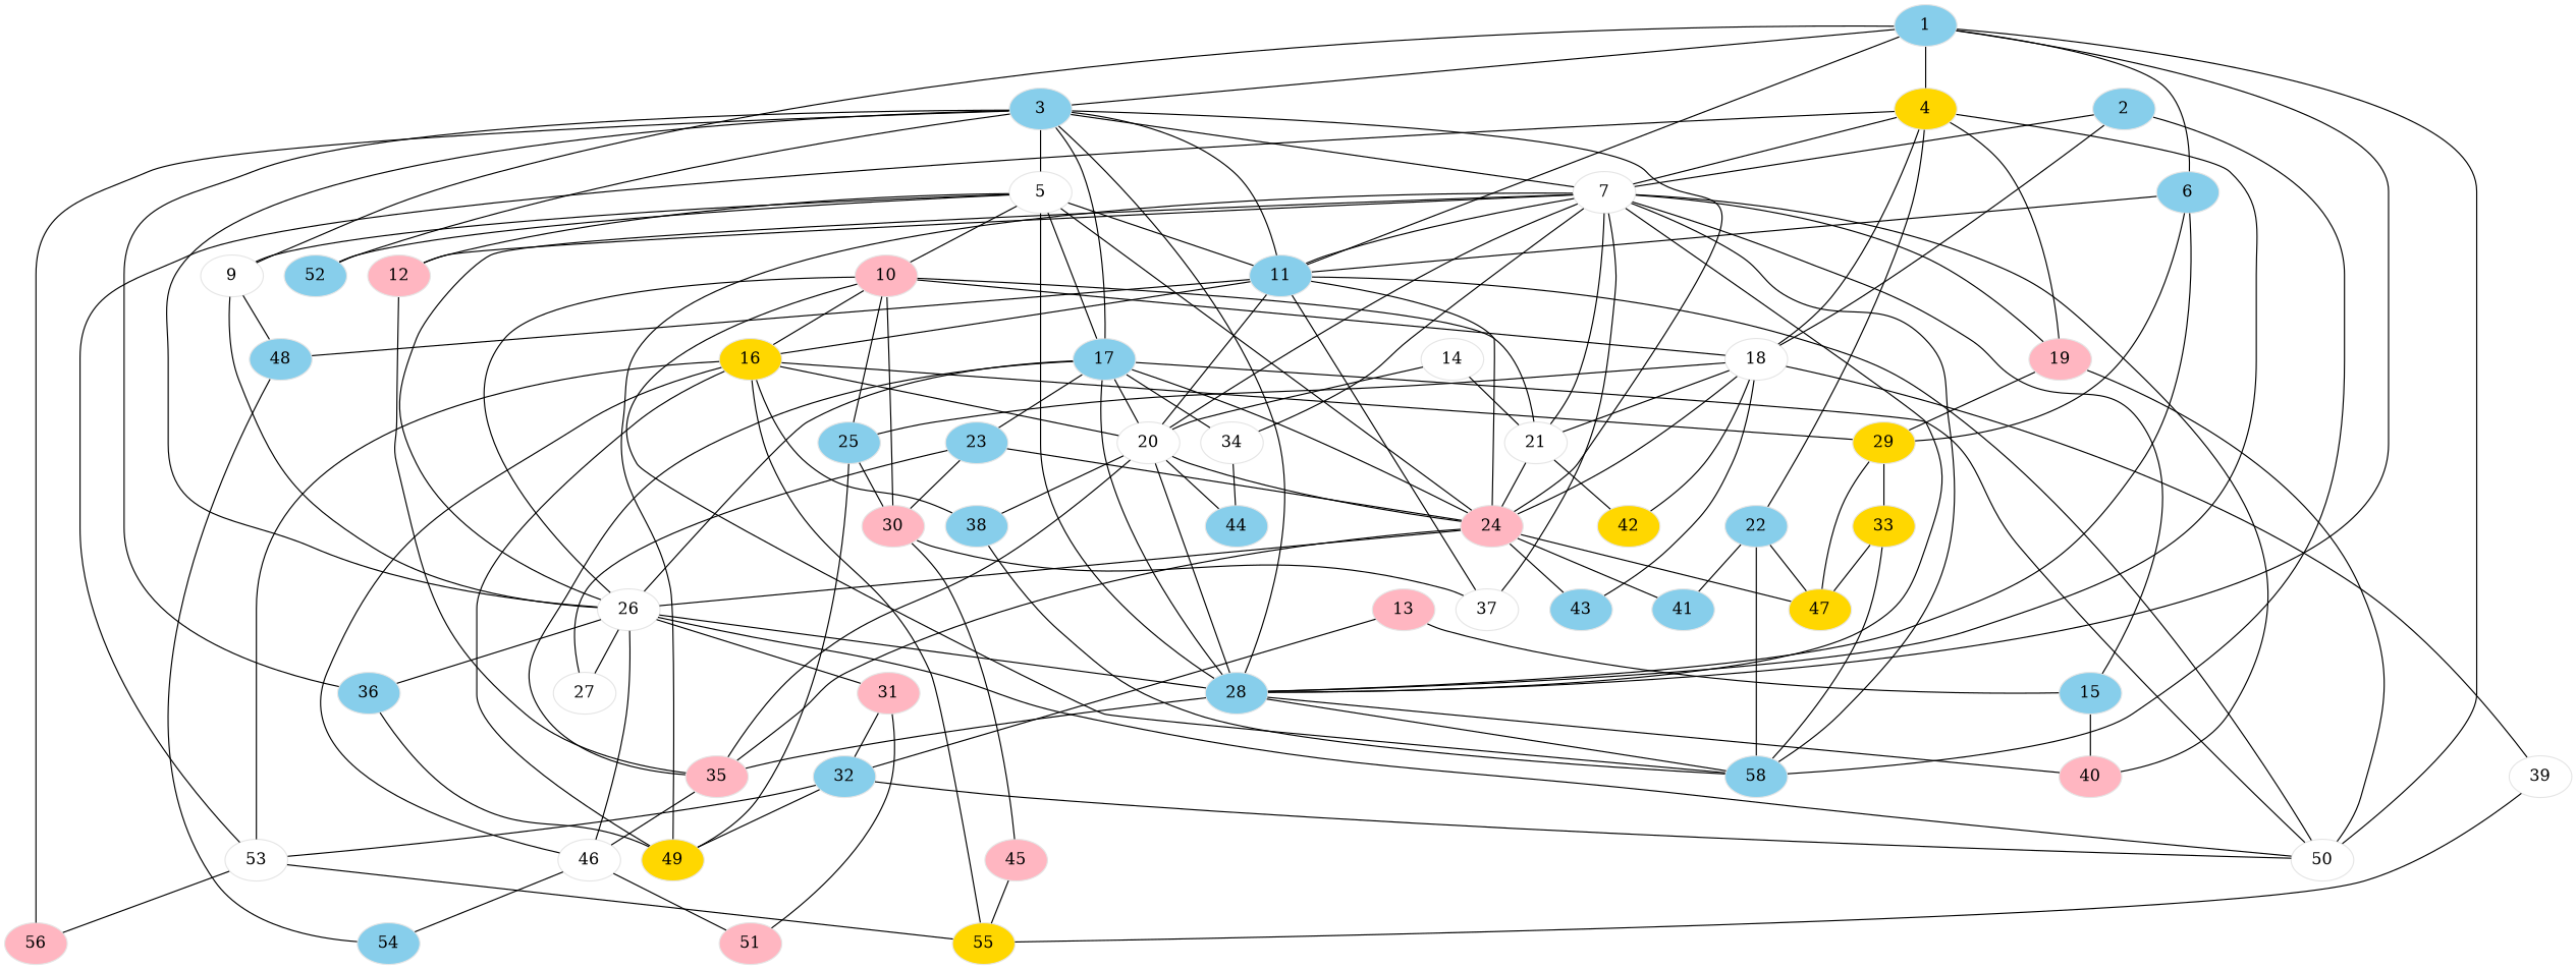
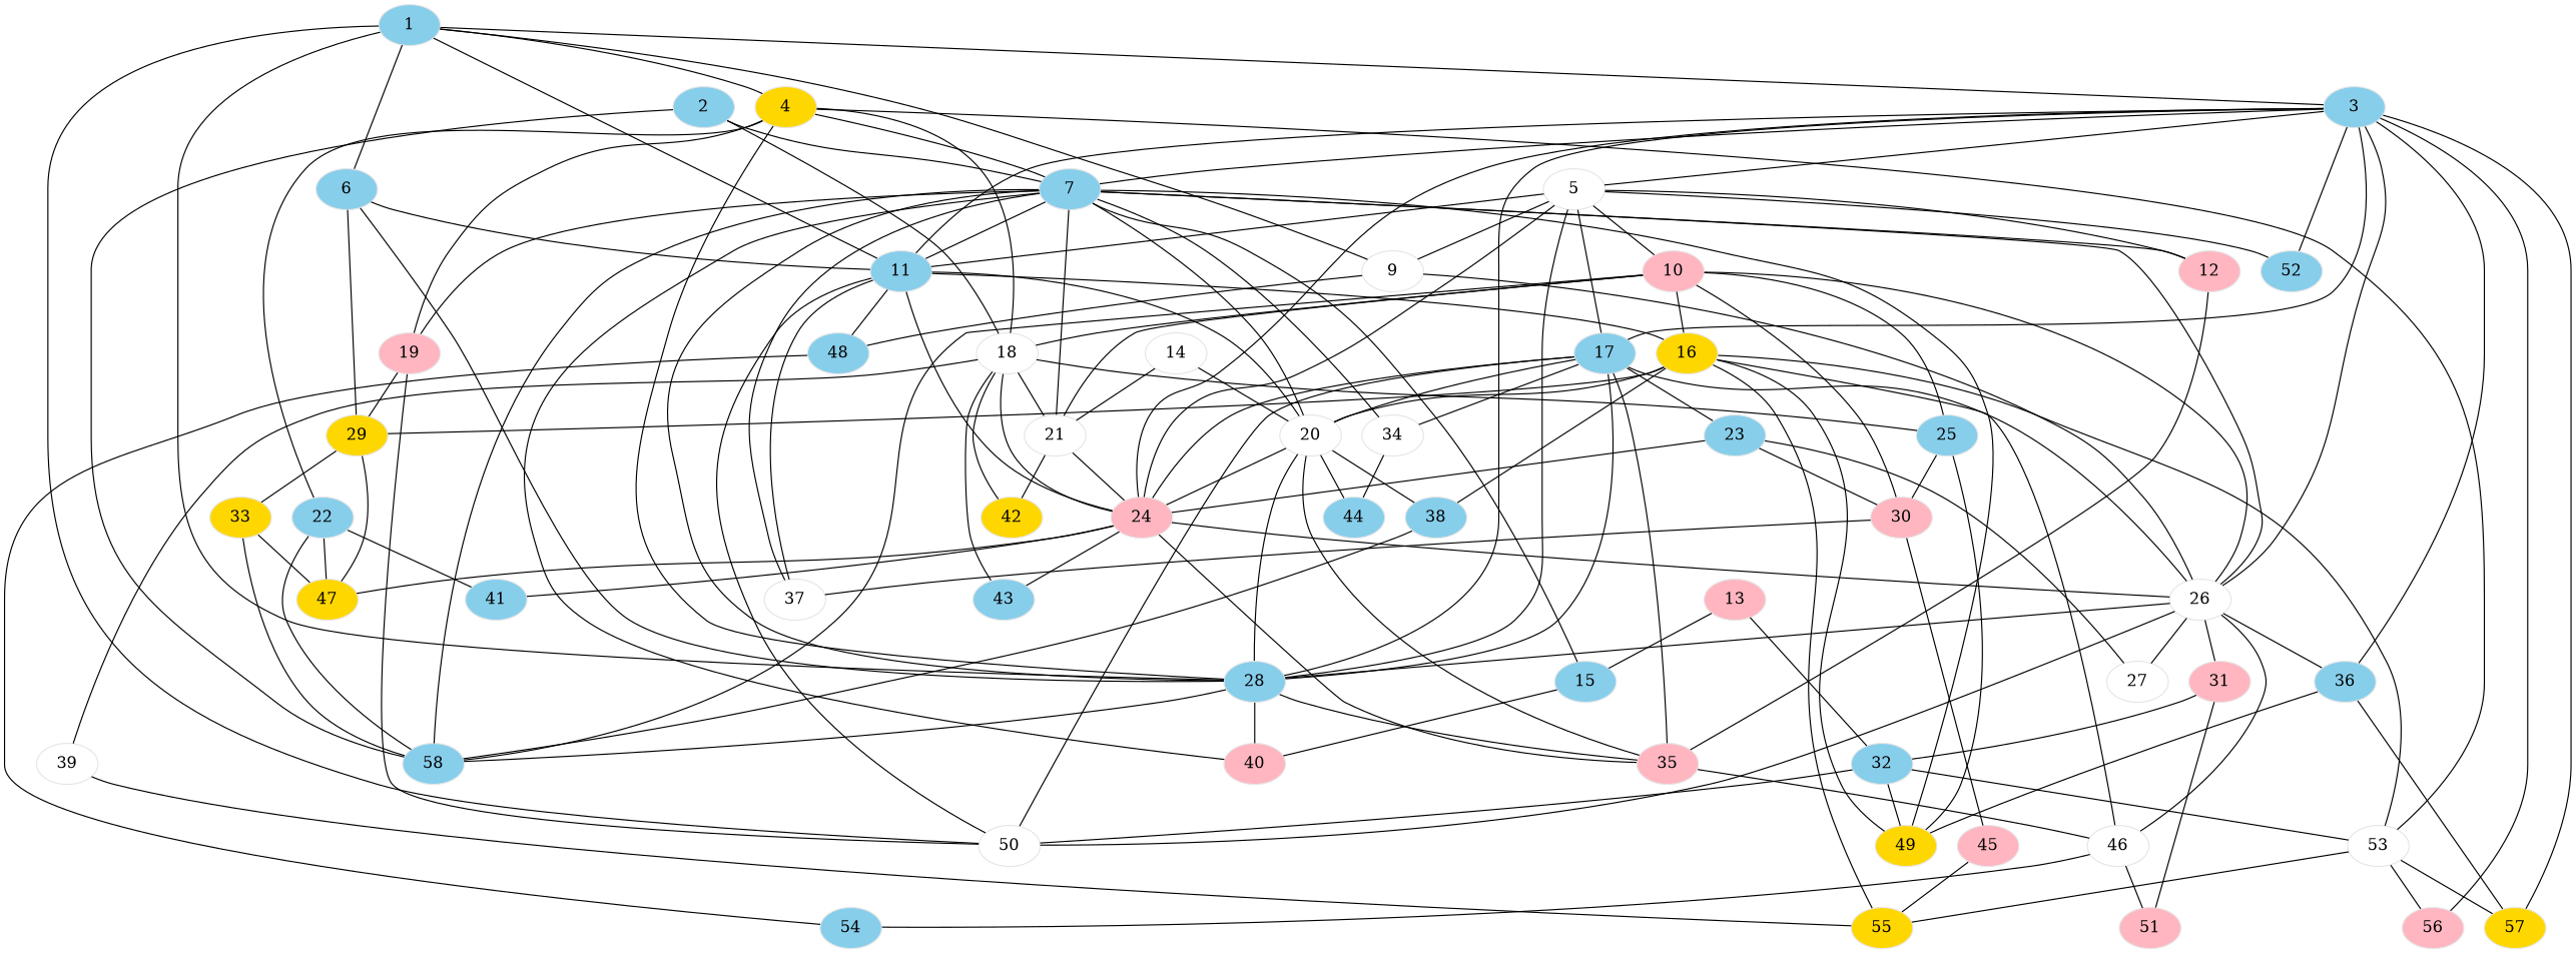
  graph {
    node [color=gray90 fillcolor=skyblue style=filled]
    edge [weight=1.0]
    1
    3
    4 [fillcolor=gold]
    6
    9 [fillcolor=white]
    11
    28
    50 [fillcolor=white]
-   7 [fillcolor=white]
+   7
    5 [fillcolor=white]
    17
    24 [fillcolor=lightpink]
    26 [fillcolor=white]
    36
    52
    56 [fillcolor=lightpink]
+   57 [fillcolor=gold]
    18 [fillcolor=white]
    19 [fillcolor=lightpink]
    22
    53 [fillcolor=white]
    29 [fillcolor=gold]
    48
    20 [fillcolor=white]
    37 [fillcolor=white]
    16 [fillcolor=gold]
    58
    40 [fillcolor=lightpink]
    35 [fillcolor=lightpink]
    2
    12 [fillcolor=lightpink]
    15
    21 [fillcolor=white]
    34 [fillcolor=white]
    49 [fillcolor=gold]
    25
    39 [fillcolor=white]
    42 [fillcolor=gold]
    43
    10 [fillcolor=lightpink]
    23
    41
    47 [fillcolor=gold]
    27 [fillcolor=white]
    46 [fillcolor=white]
    31 [fillcolor=lightpink]
    55 [fillcolor=gold]
    30 [fillcolor=lightpink]
    33 [fillcolor=gold]
    38
    44
    54
    45 [fillcolor=lightpink]
    13 [fillcolor=lightpink]
    32
    14 [fillcolor=white]
    51 [fillcolor=lightpink]
    1 -- 3
    1 -- 4
    1 -- 6
    1 -- 9
    1 -- 11
    1 -- 28
    1 -- 50
    3 -- 11
    3 -- 28
    3 -- 7
    3 -- 5
    3 -- 17
    3 -- 24
    3 -- 26
    3 -- 36
    3 -- 52 [weight=2.0]
    3 -- 56 [weight=2.0]
+   3 -- 57
    4 -- 28
    4 -- 7
    4 -- 18
    4 -- 19
    4 -- 22
    4 -- 53
    6 -- 11
    6 -- 28
    6 -- 29 [weight=2.0]
    9 -- 26
    9 -- 48
    11 -- 50
    11 -- 24
    11 -- 48
    11 -- 20 [weight=2.0]
    11 -- 37
    11 -- 16 [weight=2.0]
    28 -- 58
    28 -- 40
    28 -- 35
    7 -- 11
    7 -- 28
    7 -- 26 [weight=2.0]
    7 -- 19
    7 -- 20
    7 -- 37
    7 -- 58
    7 -- 40
    7 -- 12
    7 -- 15
    7 -- 21
    7 -- 34
    7 -- 49
    5 -- 9
    5 -- 11
    5 -- 28 [weight=2.0]
    5 -- 17 [weight=2.0]
    5 -- 24 [weight=2.0]
    5 -- 52
    5 -- 12
    5 -- 10
    17 -- 28 [weight=2.0]
    17 -- 50
    17 -- 24 [weight=2.0]
    17 -- 26
    17 -- 20 [weight=2.0]
    17 -- 35 [weight=2.0]
    17 -- 34
    17 -- 23
    24 -- 26
    24 -- 35
    24 -- 43
    24 -- 41
    24 -- 47
    26 -- 28 [weight=2.0]
    26 -- 50
    26 -- 36
    26 -- 27
    26 -- 46
    26 -- 31
+   36 -- 57
    36 -- 49
    18 -- 24
    18 -- 21
    18 -- 25
    18 -- 39
    18 -- 42
    18 -- 43
    19 -- 50
    19 -- 29
    22 -- 58
    22 -- 41
    22 -- 47
    53 -- 56
+   53 -- 57
    53 -- 55
    29 -- 47
    29 -- 33
    48 -- 54
    20 -- 28 [weight=3.0]
    20 -- 24
    20 -- 35
    20 -- 38
    20 -- 44
    16 -- 53
    16 -- 29
    16 -- 20
    16 -- 49
    16 -- 46
    16 -- 55
    16 -- 38
    35 -- 46
    2 -- 7
    2 -- 18
    2 -- 58
    12 -- 35
    15 -- 40
    21 -- 24
    21 -- 42
    34 -- 44
    25 -- 49
    25 -- 30
    39 -- 55
    10 -- 26
    10 -- 18
    10 -- 16
    10 -- 58
    10 -- 21
    10 -- 25
    10 -- 30
    23 -- 24
    23 -- 27
    23 -- 30
    46 -- 54
    46 -- 51
    31 -- 32
    31 -- 51
    30 -- 37
    30 -- 45
    33 -- 58
    33 -- 47
    38 -- 58
    45 -- 55
    13 -- 15
    13 -- 32
    32 -- 50
    32 -- 53
    32 -- 49
    14 -- 20
    14 -- 21
  }
